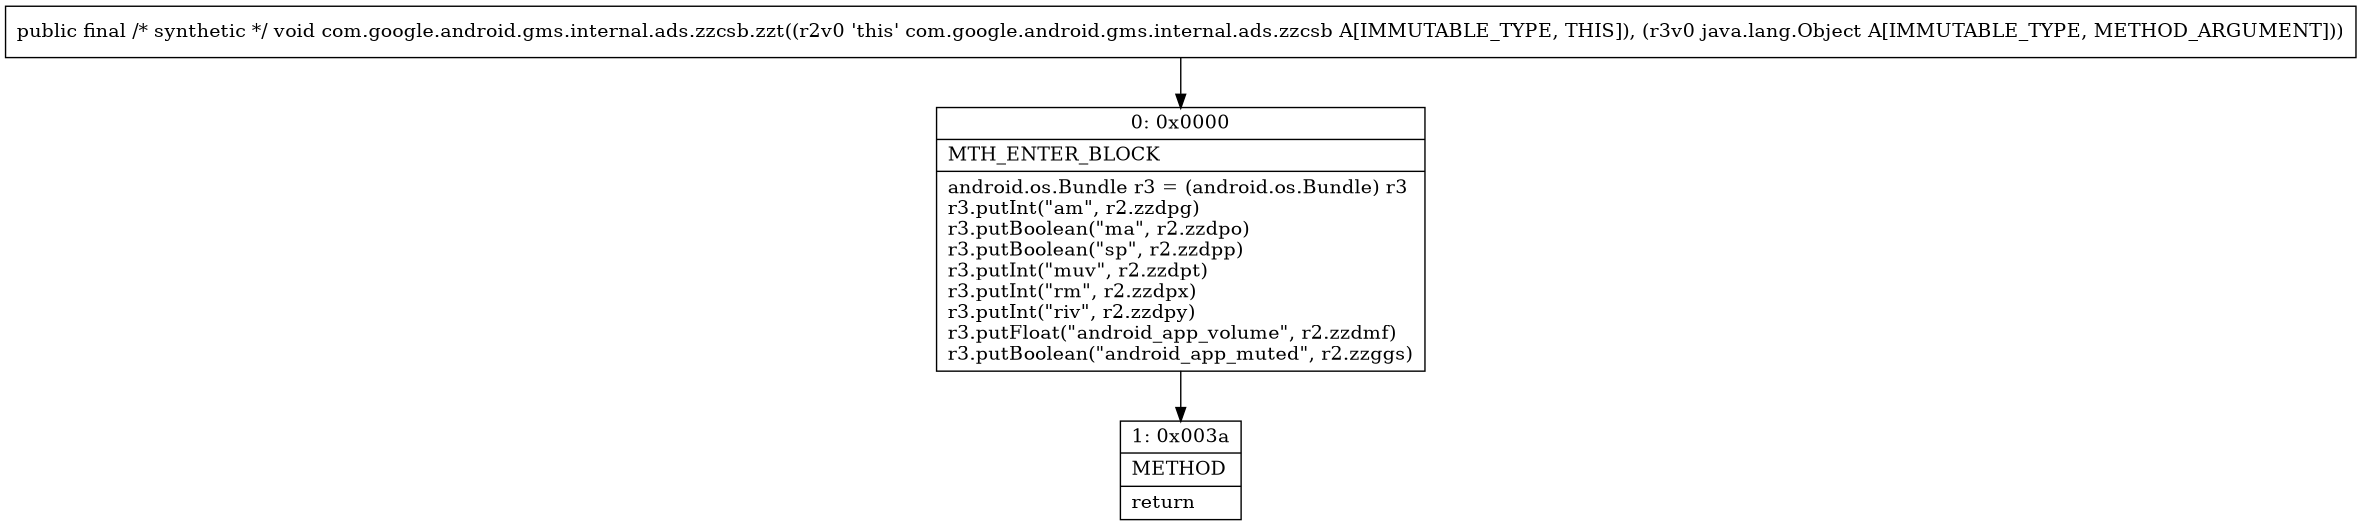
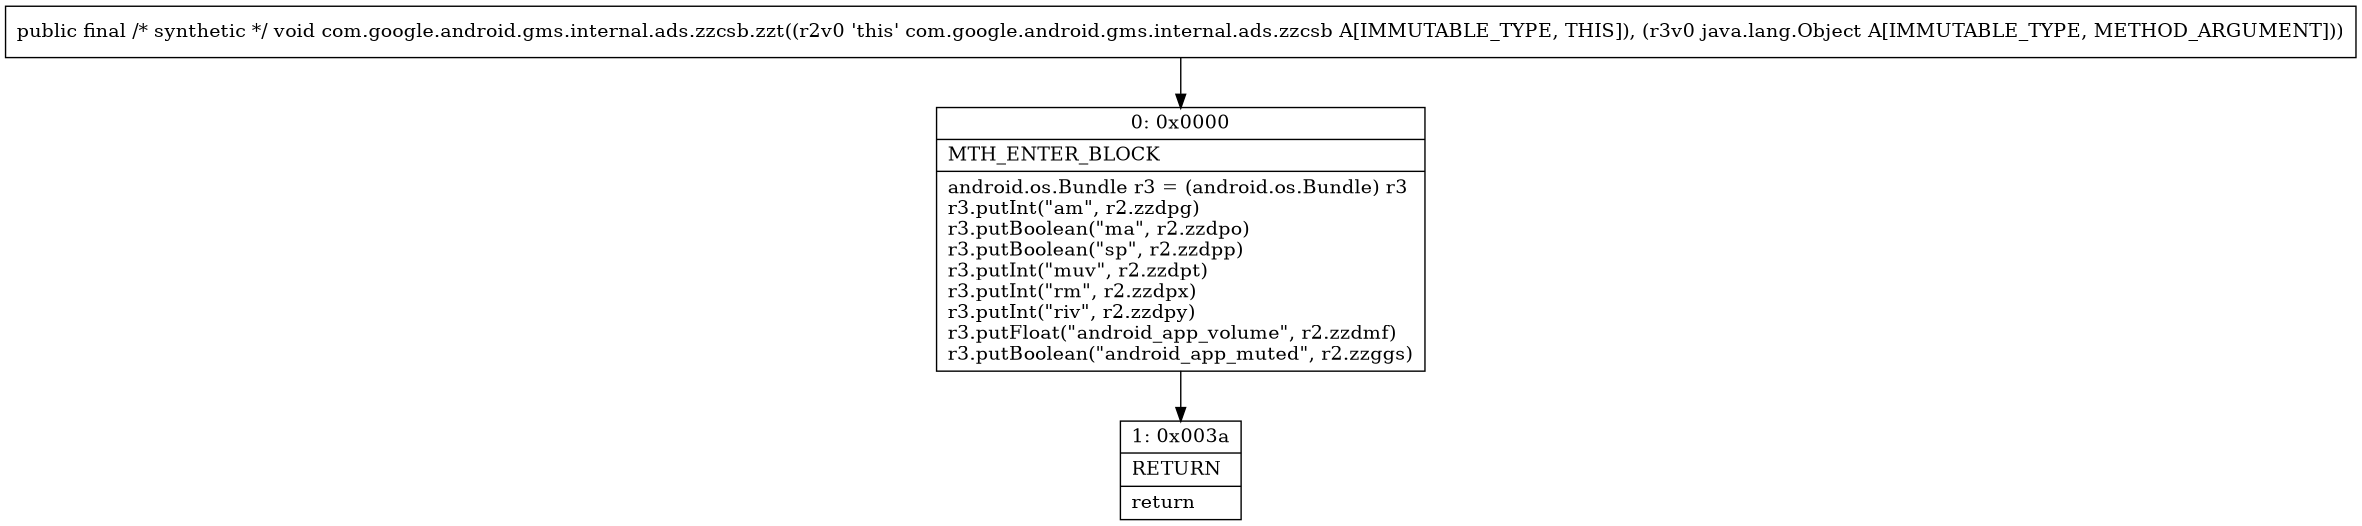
  digraph {
    node [shape=record]
    n1 [label="{0\:\ 0x0000|MTH_ENTER_BLOCK\l|android.os.Bundle r3 = (android.os.Bundle) r3\lr3.putInt(\"am\", r2.zzdpg)\lr3.putBoolean(\"ma\", r2.zzdpo)\lr3.putBoolean(\"sp\", r2.zzdpp)\lr3.putInt(\"muv\", r2.zzdpt)\lr3.putInt(\"rm\", r2.zzdpx)\lr3.putInt(\"riv\", r2.zzdpy)\lr3.putFloat(\"android_app_volume\", r2.zzdmf)\lr3.putBoolean(\"android_app_muted\", r2.zzggs)\l}"]
-   n2 [label="{1\:\ 0x003a|METHOD\l|return\l}"]
+   n2 [label="{1\:\ 0x003a|RETURN\l|return\l}"]
    n3 [label="{public final \/* synthetic *\/ void com.google.android.gms.internal.ads.zzcsb.zzt((r2v0 'this' com.google.android.gms.internal.ads.zzcsb A[IMMUTABLE_TYPE, THIS]), (r3v0 java.lang.Object A[IMMUTABLE_TYPE, METHOD_ARGUMENT])) }"]
    n1 -> n2
    n3 -> n1
  }
